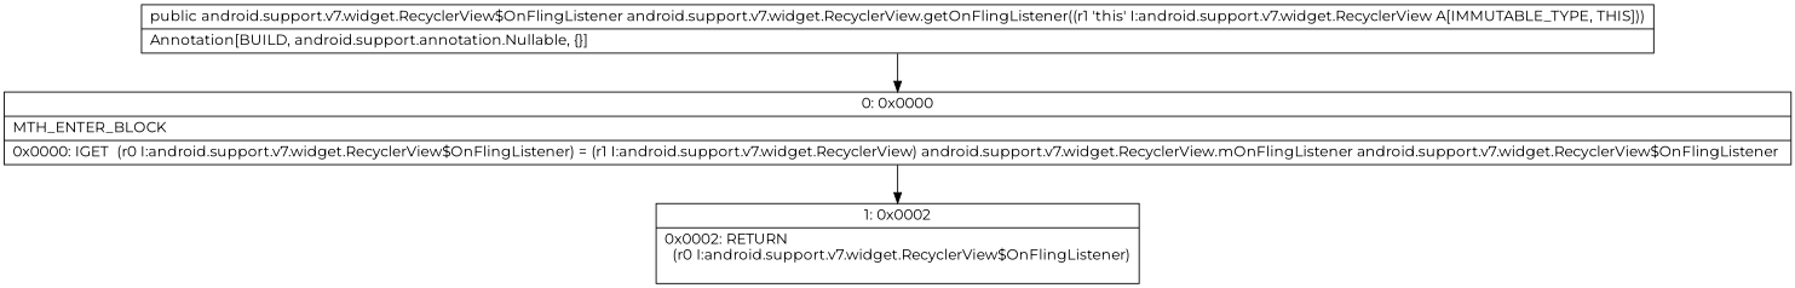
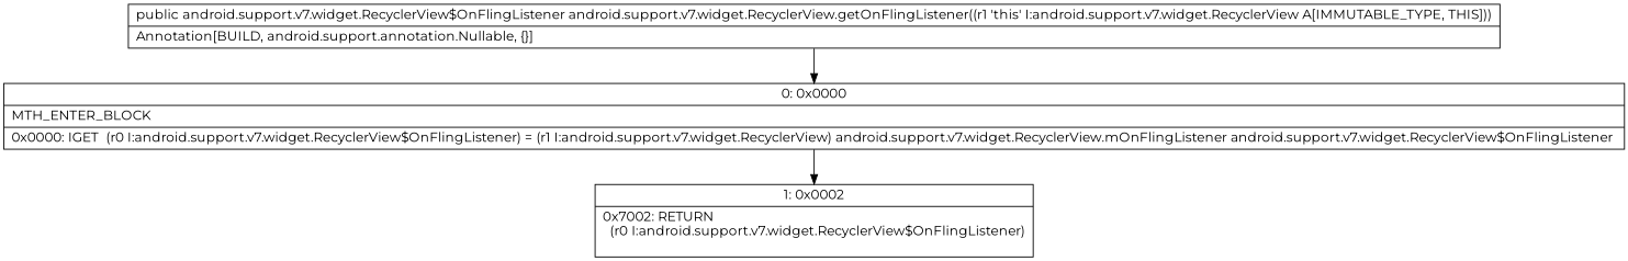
  digraph {
    fontname=Montserrat
    node [shape=record fontname=Montserrat]
    edge [fontname=Montserrat]
    n1 [label="{0\:\ 0x0000|MTH_ENTER_BLOCK\l|0x0000: IGET  (r0 I:android.support.v7.widget.RecyclerView$OnFlingListener) = (r1 I:android.support.v7.widget.RecyclerView) android.support.v7.widget.RecyclerView.mOnFlingListener android.support.v7.widget.RecyclerView$OnFlingListener \l}"]
-   n2 [label="{1\:\ 0x0002|0x0002: RETURN  \l  (r0 I:android.support.v7.widget.RecyclerView$OnFlingListener)\l \l}"]
+   n2 [label="{1\:\ 0x0002|0x7002: RETURN  \l  (r0 I:android.support.v7.widget.RecyclerView$OnFlingListener)\l \l}"]
    n3 [label="{public android.support.v7.widget.RecyclerView$OnFlingListener android.support.v7.widget.RecyclerView.getOnFlingListener((r1 'this' I:android.support.v7.widget.RecyclerView A[IMMUTABLE_TYPE, THIS]))  | Annotation[BUILD, android.support.annotation.Nullable, \{\}]\l}"]
    n1 -> n2
    n3 -> n1
  }
